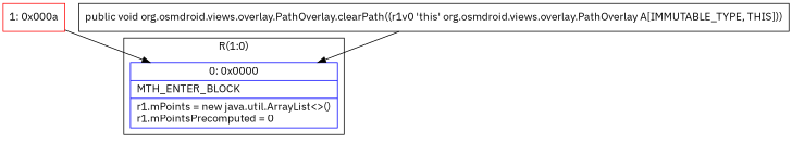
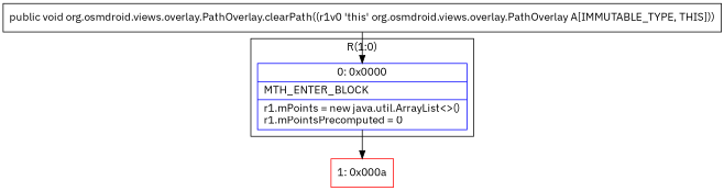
  digraph {
    fontname="IBM Plex Sans"
    node [shape=record fontname="IBM Plex Sans"]
    edge [fontname="IBM Plex Sans"]
    n1 [color=blue label="{0\:\ 0x0000|MTH_ENTER_BLOCK\l|r1.mPoints = new java.util.ArrayList\<\>()\lr1.mPointsPrecomputed = 0\l}"]
    n2 [color=red label="{1\:\ 0x000a}"]
    n3 [label="{public void org.osmdroid.views.overlay.PathOverlay.clearPath((r1v0 'this' org.osmdroid.views.overlay.PathOverlay A[IMMUTABLE_TYPE, THIS])) }"]
    subgraph cluster_1 {
      label="R(1:0)"
      n1
    }
-   n2 -> n1
+   n1 -> n2
    n3 -> n1
  }
